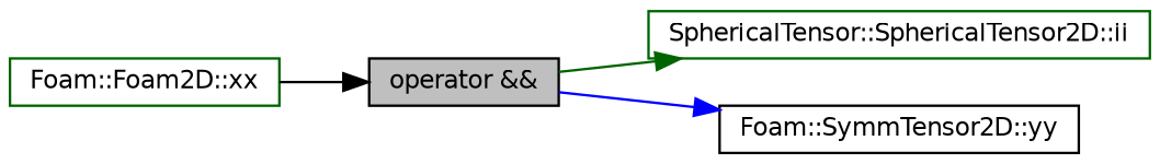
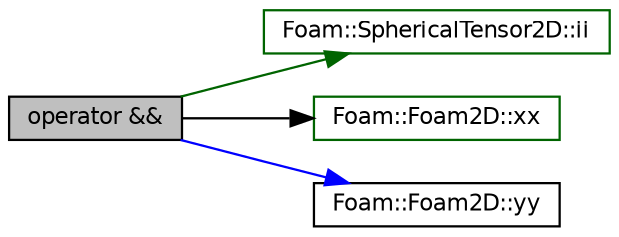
  digraph {
    rankdir=LR
    node [color=black fontname=Helvetica fontsize=10 shape=record]
    edge [fontname=Helvetica fontsize=10 labelfontname=Helvetica labelfontsize=10 style=solid]
    n1 [fillcolor=grey75 fontcolor=black height=0.2 label="operator &&" style=filled width=0.4]
-   n2 [color=darkgreen height=0.2 label="SphericalTensor::SphericalTensor2D::ii" width=0.4]
+   n2 [color=darkgreen height=0.2 label="Foam::SphericalTensor2D::ii" width=0.4]
    n3 [color=darkgreen height=0.2 label="Foam::Foam2D::xx" width=0.4]
-   n4 [height=0.2 label="Foam::SymmTensor2D::yy" width=0.4]
+   n4 [height=0.2 label="Foam::Foam2D::yy" width=0.4]
    n1 -> n2 [color=darkgreen]
-   n3 -> n1 [color=black]
+   n1 -> n3 [color=black]
    n1 -> n4 [color=blue]
  }
